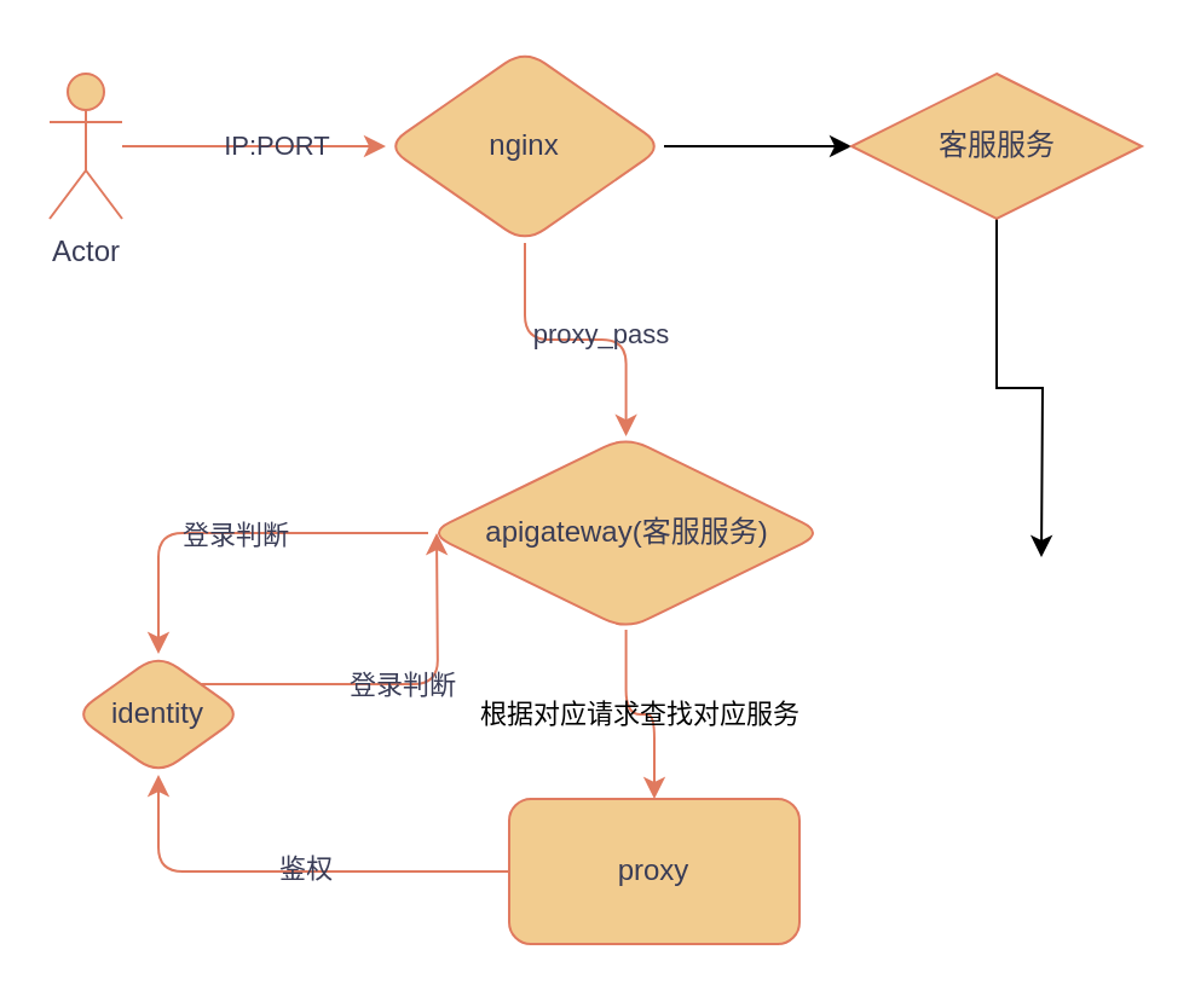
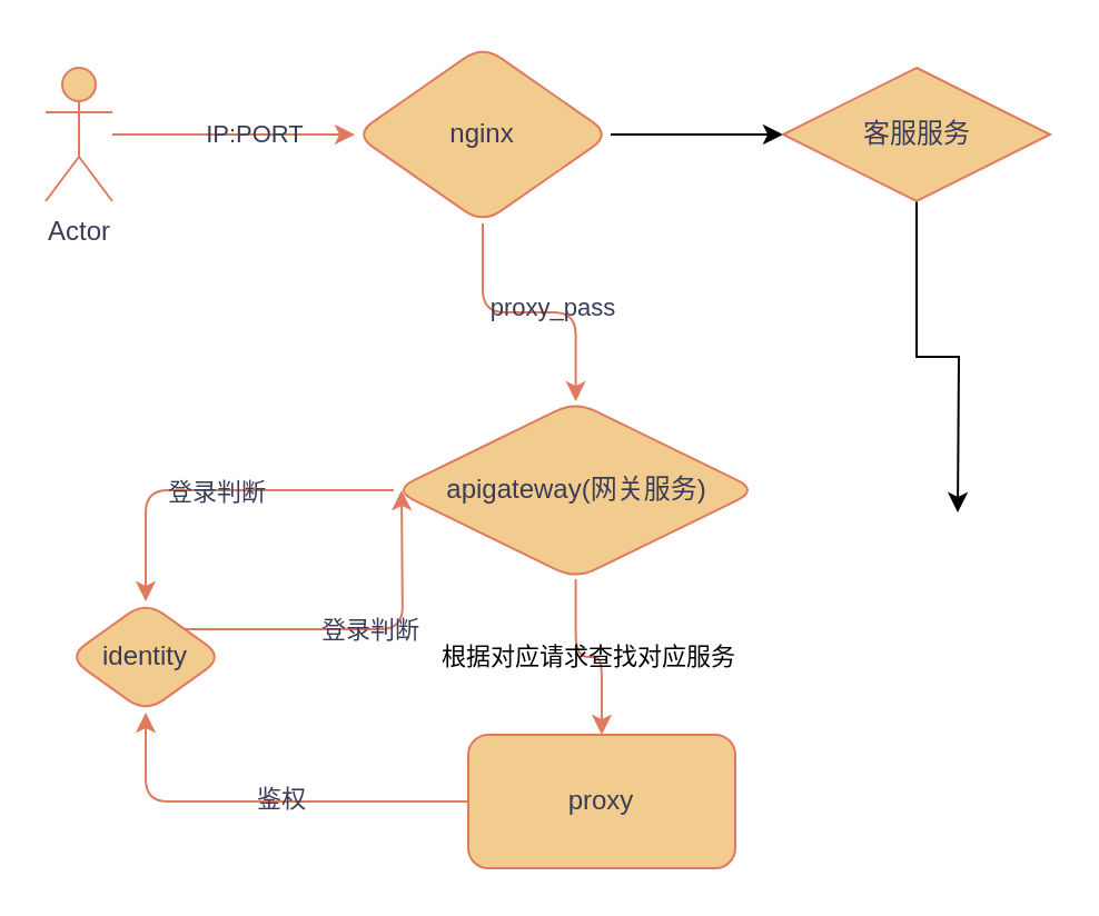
  <mxCell id="0" />
  <mxCell id="1" parent="0" />
  <mxCell id="2" value="" style="edgeStyle=orthogonalEdgeStyle;rounded=1;orthogonalLoop=1;jettySize=auto;html=1;labelBackgroundColor=none;strokeColor=#E07A5F;fontColor=default;" parent="1" source="4" target="8" edge="1"><mxGeometry relative="1" as="geometry" /></mxCell>
  <mxCell id="3" value="IP:PORT" style="edgeLabel;html=1;align=center;verticalAlign=middle;resizable=0;points=[];labelBackgroundColor=none;fontColor=#393C56;rounded=1;" parent="2" vertex="1" connectable="0"><mxGeometry x="0.164" y="1" relative="1" as="geometry"><mxPoint as="offset" /></mxGeometry></mxCell>
  <mxCell id="4" value="Actor" style="shape=umlActor;verticalLabelPosition=bottom;verticalAlign=top;html=1;outlineConnect=0;labelBackgroundColor=none;fillColor=#F2CC8F;strokeColor=#E07A5F;fontColor=#393C56;rounded=1;" parent="1" vertex="1"><mxGeometry x="20" y="30" width="30" height="60" as="geometry" /></mxCell>
  <mxCell id="5" value="" style="edgeStyle=orthogonalEdgeStyle;rounded=1;orthogonalLoop=1;jettySize=auto;html=1;labelBackgroundColor=none;strokeColor=#E07A5F;fontColor=default;" parent="1" source="8" target="12" edge="1"><mxGeometry relative="1" as="geometry" /></mxCell>
  <mxCell id="6" value="proxy_pass" style="edgeLabel;html=1;align=center;verticalAlign=middle;resizable=0;points=[];labelBackgroundColor=none;fontColor=#393C56;rounded=1;" parent="5" vertex="1" connectable="0"><mxGeometry x="0.157" y="3" relative="1" as="geometry"><mxPoint x="1" as="offset" /></mxGeometry></mxCell>
  <mxCell id="7" value="" style="edgeStyle=orthogonalEdgeStyle;rounded=0;orthogonalLoop=1;jettySize=auto;html=1;" edge="1" parent="1" source="8" target="20"><mxGeometry relative="1" as="geometry" /></mxCell>
  <mxCell id="8" value="nginx" style="rhombus;whiteSpace=wrap;html=1;verticalAlign=middle;horizontal=1;labelBackgroundColor=none;fillColor=#F2CC8F;strokeColor=#E07A5F;fontColor=#393C56;rounded=1;" parent="1" vertex="1"><mxGeometry x="159" y="20" width="115" height="80" as="geometry" /></mxCell>
  <mxCell id="9" value="根据对应请求查找对应服务" style="edgeStyle=orthogonalEdgeStyle;rounded=1;orthogonalLoop=1;jettySize=auto;html=1;labelBackgroundColor=none;strokeColor=#E07A5F;fontColor=default;" parent="1" source="12" target="15" edge="1"><mxGeometry relative="1" as="geometry" /></mxCell>
  <mxCell id="10" style="edgeStyle=orthogonalEdgeStyle;rounded=1;orthogonalLoop=1;jettySize=auto;html=1;labelBackgroundColor=none;strokeColor=#E07A5F;fontColor=default;" parent="1" source="12" target="18" edge="1"><mxGeometry relative="1" as="geometry" /></mxCell>
  <mxCell id="11" value="登录判断" style="edgeLabel;html=1;align=center;verticalAlign=middle;resizable=0;points=[];labelBackgroundColor=none;fontColor=#393C56;rounded=1;" parent="10" vertex="1" connectable="0"><mxGeometry x="-0.015" relative="1" as="geometry"><mxPoint as="offset" /></mxGeometry></mxCell>
- <mxCell id="12" value="apigateway(客服服务)" style="rhombus;whiteSpace=wrap;html=1;labelBackgroundColor=none;fillColor=#F2CC8F;strokeColor=#E07A5F;fontColor=#393C56;rounded=1;" parent="1" vertex="1"><mxGeometry x="176.5" y="180" width="163.5" height="80" as="geometry" /></mxCell>
+ <mxCell id="12" value="apigateway(网关服务)" style="rhombus;whiteSpace=wrap;html=1;labelBackgroundColor=none;fillColor=#F2CC8F;strokeColor=#E07A5F;fontColor=#393C56;rounded=1;" parent="1" vertex="1"><mxGeometry x="176.5" y="180" width="163.5" height="80" as="geometry" /></mxCell>
  <mxCell id="13" value="" style="edgeStyle=orthogonalEdgeStyle;rounded=1;orthogonalLoop=1;jettySize=auto;html=1;labelBackgroundColor=none;strokeColor=#E07A5F;fontColor=default;" parent="1" source="15" target="18" edge="1"><mxGeometry relative="1" as="geometry" /></mxCell>
  <mxCell id="14" value="鉴权" style="edgeLabel;html=1;align=center;verticalAlign=middle;resizable=0;points=[];labelBackgroundColor=none;fontColor=#393C56;rounded=1;" parent="13" vertex="1" connectable="0"><mxGeometry x="-0.08" y="-2" relative="1" as="geometry"><mxPoint as="offset" /></mxGeometry></mxCell>
  <mxCell id="15" value="proxy" style="rounded=1;whiteSpace=wrap;html=1;labelBackgroundColor=none;fillColor=#F2CC8F;strokeColor=#E07A5F;fontColor=#393C56;" parent="1" vertex="1"><mxGeometry x="210" y="330" width="120" height="60" as="geometry" /></mxCell>
  <mxCell id="16" style="edgeStyle=orthogonalEdgeStyle;rounded=1;orthogonalLoop=1;jettySize=auto;html=1;exitX=1;exitY=0;exitDx=0;exitDy=0;labelBackgroundColor=none;strokeColor=#E07A5F;fontColor=default;" parent="1" source="18" edge="1"><mxGeometry relative="1" as="geometry"><mxPoint x="180" y="220" as="targetPoint" /><mxPoint x="50" y="292.5" as="sourcePoint" /></mxGeometry></mxCell>
  <mxCell id="17" value="登录判断" style="edgeLabel;html=1;align=center;verticalAlign=middle;resizable=0;points=[];labelBackgroundColor=none;fontColor=#393C56;rounded=1;" parent="16" vertex="1" connectable="0"><mxGeometry x="0.025" y="1" relative="1" as="geometry"><mxPoint x="1" y="1" as="offset" /></mxGeometry></mxCell>
  <mxCell id="18" value="identity" style="rhombus;whiteSpace=wrap;html=1;rounded=1;labelBackgroundColor=none;fillColor=#F2CC8F;strokeColor=#E07A5F;fontColor=#393C56;" parent="1" vertex="1"><mxGeometry x="30" y="270" width="70" height="50" as="geometry" /></mxCell>
  <mxCell id="19" style="edgeStyle=orthogonalEdgeStyle;rounded=0;orthogonalLoop=1;jettySize=auto;html=1;" edge="1" parent="1" source="20"><mxGeometry relative="1" as="geometry"><mxPoint x="430" y="230" as="targetPoint" /></mxGeometry></mxCell>
  <mxCell id="20" value="客服服务" style="rhombus;whiteSpace=wrap;html=1;fillColor=#F2CC8F;strokeColor=#E07A5F;fontColor=#393C56;labelBackgroundColor=none;" vertex="1" parent="1"><mxGeometry x="351.5" y="30" width="120" height="60" as="geometry" /></mxCell>
